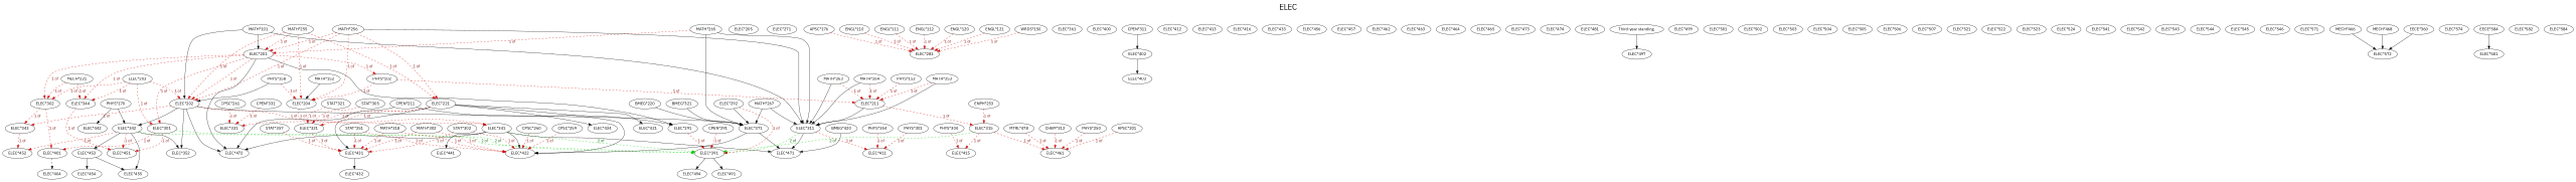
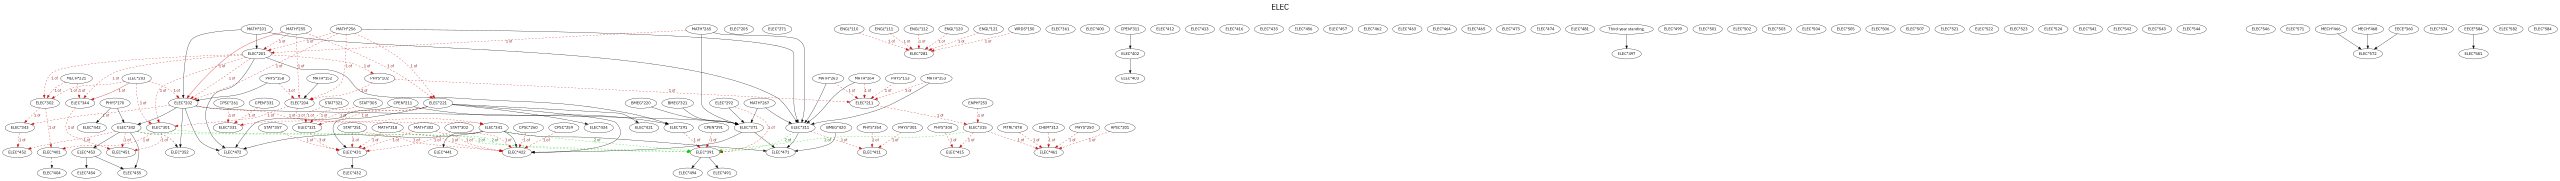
  digraph {
    fontname="IBM Plex Sans"
    fontsize=27
    label=ELEC
    labelloc=t
    node [fontname="IBM Plex Sans"]
    edge [fontname="IBM Plex Sans" style=dashed color=red3 fontcolor=firebrick4]
    "MATH*101"
    "ELEC*201"
    "ELEC*202"
    "ELEC*311"
    "ELEC*291"
    "ELEC*301"
    "ELEC*302"
    "ELEC*344"
    "ELEC*472"
    "PHYS*102"
    "ELEC*371"
    "ELEC*341"
    "ELEC*342"
    "ELEC*343"
    "ELEC*352"
    "ELEC*391"
    "ELEC*411"
    "ELEC*471"
    "ELEC*401"
    "ELEC*451"
    "ELEC*204"
    "ELEC*211"
    "ELEC*315"
    "MATH*255"
    "ELEC*221"
    "ELEC*321"
    "ELEC*331"
    "ELEC*421"
    "ELEC*422"
    "ELEC*431"
    "ELEC*434"
    "MATH*256"
    "MATH*265"
    "PHYS*158"
    "ELEC*441"
    "ELEC*452"
    "ELEC*453"
    "ELEC*455"
    "ELEC*203"
    "MATH*152"
    "ELEC*205"
    "MATH*263"
    "ELEC*415"
    "ELEC*461"
    "MATH*253"
    "PHYS*153"
    "MATH*264"
    "ELEC*432"
    "ELEC*271"
-   "APSC*176"
    "ELEC*281"
    "ENGL*110"
    "ENGL*111"
    "ENGL*112"
    "ENGL*120"
    "ENGL*121"
    "WRDS*150"
    "ELEC*491"
    "ELEC*494"
    "CPEN*211"
    "ELEC*292"
    "ELEC*404"
    "MECH*221"
    "MATH*267"
    "ENPH*253"
    "STAT*305"
    "STAT*321"
    "CPSC*261"
    "CPEN*331"
    "PHYS*170"
    "ELEC*442"
    "ELEC*454"
    "ELEC*361"
    "BMEG*220"
    "BMEG*321"
    "CPEN*291"
    "ELEC*400"
    "CPEN*311"
    "ELEC*402"
    "ELEC*403"
    "PHYS*301"
    "PHYS*354"
    "ELEC*412"
    "ELEC*413"
    "PHYS*304"
    "ELEC*416"
    "CPSC*260"
    "CPSC*259"
    "STAT*251"
    "MATH*318"
    "MATH*302"
    "STAT*302"
    "STAT*357"
    "ELEC*433"
    "ELEC*456"
    "ELEC*457"
    "CHEM*312"
    "PHYS*250"
    "APSC*201"
    "MTRL*478"
    "ELEC*462"
    "ELEC*463"
    "ELEC*464"
    "ELEC*465"
    "BMEG*420"
    "ELEC*473"
    "ELEC*474"
    "ELEC*481"
    "Third-year standing."
    "ELEC*497"
    "ELEC*499"
    "ELEC*501"
    "ELEC*502"
    "ELEC*503"
    "ELEC*504"
    "ELEC*505"
    "ELEC*506"
    "ELEC*507"
    "ELEC*521"
    "ELEC*522"
    "ELEC*523"
    "ELEC*524"
    "ELEC*541"
    "ELEC*542"
    "ELEC*543"
    "ELEC*544"
-   "ELEC*545"
    "ELEC*546"
    "ELEC*571"
    "MECH*466"
    "ELEC*572"
    "MECH*468"
    "EECE*360"
    "ELEC*574"
    "EECE*584"
    "ELEC*581"
    "ELEC*582"
    "ELEC*584"
    "MATH*101" -> "ELEC*201" [style=solid color="" fontcolor=""]
    "MATH*101" -> "ELEC*202" [style="" color="" fontcolor=""]
    "MATH*101" -> "ELEC*311" [style="" color="" fontcolor=""]
    "ELEC*201" -> "ELEC*202" [label="1 of"]
    "ELEC*201" -> "ELEC*291" [style="" color="" fontcolor=""]
    "ELEC*201" -> "ELEC*301" [label="1 of"]
    "ELEC*201" -> "ELEC*302" [label="1 of"]
    "ELEC*201" -> "ELEC*344" [label="1 of"]
    "ELEC*201" -> "ELEC*472" [style="" color="" fontcolor=""]
    "ELEC*201" -> "PHYS*102" [label="1 of"]
    "ELEC*202" -> "ELEC*472" [style="" color="" fontcolor=""]
    "ELEC*202" -> "ELEC*371" [style="" color="" fontcolor=""]
    "ELEC*202" -> "ELEC*341" [label="1 of"]
    "ELEC*202" -> "ELEC*342" [style="" color="" fontcolor=""]
    "ELEC*202" -> "ELEC*343" [label="1 of"]
    "ELEC*202" -> "ELEC*352" [style="" color="" fontcolor=""]
    "ELEC*311" -> "ELEC*391" [color=green3 fontcolor=darkgreen label="2 of"]
    "ELEC*311" -> "ELEC*411" [label="1 of"]
    "ELEC*311" -> "ELEC*471" [style="" color="" fontcolor=""]
    "ELEC*291" -> "ELEC*391" [label="1 of"]
    "ELEC*301" -> "ELEC*391" [color=green3 fontcolor=darkgreen label="2 of"]
    "ELEC*301" -> "ELEC*401" [label="1 of"]
    "ELEC*301" -> "ELEC*451" [label="1 of"]
    "ELEC*302" -> "ELEC*343" [label="1 of"]
    "ELEC*302" -> "ELEC*401" [label="1 of"]
    "ELEC*344" -> "ELEC*451" [label="1 of"]
    "PHYS*102" -> "ELEC*204" [label="1 of"]
    "PHYS*102" -> "ELEC*211" [label="1 of"]
    "ELEC*371" -> "ELEC*471" [style="" color="" fontcolor=""]
    "ELEC*371" -> "ELEC*422" [style="" color="" fontcolor=""]
    "ELEC*341" -> "ELEC*472" [style="" color="" fontcolor=""]
    "ELEC*341" -> "ELEC*391" [color=green3 fontcolor=darkgreen label="2 of"]
    "ELEC*341" -> "ELEC*471" [style="" color="" fontcolor=""]
    "ELEC*341" -> "ELEC*422" [style="" color="" fontcolor=""]
    "ELEC*341" -> "ELEC*441" [style=solid color="" fontcolor=""]
-   "ELEC*342" -> "ELEC*352" [style="" color="" fontcolor=""]
+   "ELEC*342" -> "ELEC*352" [color="" fontcolor=""]
    "ELEC*342" -> "ELEC*391" [color=green3 fontcolor=darkgreen label="2 of"]
    "ELEC*342" -> "ELEC*451" [label="1 of"]
    "ELEC*342" -> "ELEC*452" [label="1 of"]
    "ELEC*342" -> "ELEC*453" [style=solid color="" fontcolor=""]
    "ELEC*342" -> "ELEC*455" [style="" color="" fontcolor=""]
    "ELEC*343" -> "ELEC*452" [label="1 of"]
    "ELEC*391" -> "ELEC*491" [style=solid color="" fontcolor=""]
    "ELEC*391" -> "ELEC*494" [style=solid color="" fontcolor=""]
    "ELEC*401" -> "ELEC*404" [color="" fontcolor=""]
+   "ELEC*204" -> "ELEC*301" [label="1 of"]
    "ELEC*204" -> "ELEC*341" [label="1 of"]
-   "ELEC*211" -> "ELEC*311" [style=solid color="" fontcolor=""]
    "ELEC*211" -> "ELEC*315" [label="1 of"]
    "ELEC*315" -> "ELEC*391" [color=green3 fontcolor=darkgreen label="2 of"]
    "ELEC*315" -> "ELEC*415" [label="1 of"]
    "ELEC*315" -> "ELEC*461" [label="1 of"]
    "MATH*255" -> "ELEC*201" [label="1 of"]
-   "MATH*255" -> "ELEC*202" [label="1 of"]
+   "MATH*255" -> "ELEC*202" [label="1 of" style=solid]
    "MATH*255" -> "ELEC*204" [label="1 of"]
    "MATH*255" -> "ELEC*221" [label="1 of"]
    "ELEC*221" -> "ELEC*321" [label="1 of"]
    "ELEC*221" -> "ELEC*331" [label="1 of"]
    "ELEC*221" -> "ELEC*421" [style=solid color="" fontcolor=""]
    "ELEC*221" -> "ELEC*422" [style="" color="" fontcolor=""]
    "ELEC*221" -> "ELEC*431" [style=solid color="" fontcolor=""]
    "ELEC*221" -> "ELEC*434" [style=solid color="" fontcolor=""]
    "ELEC*321" -> "ELEC*431" [label="3 of"]
    "ELEC*431" -> "ELEC*432" [style=solid color="" fontcolor=""]
    "MATH*256" -> "ELEC*201" [label="1 of"]
    "MATH*256" -> "ELEC*202" [label="1 of"]
    "MATH*256" -> "ELEC*311" [style="" color="" fontcolor=""]
    "MATH*256" -> "ELEC*204" [label="1 of"]
    "MATH*256" -> "ELEC*221" [label="1 of"]
    "MATH*265" -> "ELEC*201" [label="1 of"]
    "MATH*265" -> "ELEC*311" [style="" color="" fontcolor=""]
    "MATH*265" -> "ELEC*371" [style="" color="" fontcolor=""]
    "PHYS*158" -> "ELEC*202" [style="" color="" fontcolor=""]
    "PHYS*158" -> "ELEC*204" [label="1 of"]
    "ELEC*453" -> "ELEC*455" [style="" color="" fontcolor=""]
    "ELEC*453" -> "ELEC*454" [style=solid color="" fontcolor=""]
    "ELEC*203" -> "ELEC*202" [label="1 of"]
    "ELEC*203" -> "ELEC*301" [label="1 of"]
    "ELEC*203" -> "ELEC*302" [label="1 of"]
-   "ELEC*203" -> "ELEC*344" [label="1 of"]
+   "ELEC*203" -> "ELEC*344" [label="1 of" style=solid]
    "MATH*152" -> "ELEC*204" [style=solid color="" fontcolor=""]
    "MATH*263" -> "ELEC*311" [style="" color="" fontcolor=""]
    "MATH*263" -> "ELEC*211" [label="1 of"]
    "MATH*253" -> "ELEC*311" [style="" color="" fontcolor=""]
    "MATH*253" -> "ELEC*211" [label="1 of"]
    "PHYS*153" -> "ELEC*211" [label="1 of"]
    "MATH*264" -> "ELEC*311" [style="" color="" fontcolor=""]
    "MATH*264" -> "ELEC*211" [label="1 of"]
-   "APSC*176" -> "ELEC*281" [label="1 of"]
    "ENGL*110" -> "ELEC*281" [label="1 of"]
    "ENGL*111" -> "ELEC*281" [label="1 of"]
    "ENGL*112" -> "ELEC*281" [label="1 of"]
    "ENGL*120" -> "ELEC*281" [label="1 of"]
    "ENGL*121" -> "ELEC*281" [label="1 of"]
    "WRDS*150" -> "ELEC*281" [label="1 of"]
    "CPEN*211" -> "ELEC*291" [style="" color="" fontcolor=""]
    "CPEN*211" -> "ELEC*472" [style="" color="" fontcolor=""]
    "ELEC*292" -> "ELEC*371" [style="" color="" fontcolor=""]
    "ELEC*292" -> "ELEC*391" [label="1 of"]
    "MECH*221" -> "ELEC*302" [label="1 of"]
    "MECH*221" -> "ELEC*344" [label="1 of"]
    "MATH*267" -> "ELEC*311" [style="" color="" fontcolor=""]
    "MATH*267" -> "ELEC*371" [style="" color="" fontcolor=""]
    "ENPH*253" -> "ELEC*315" [label="1 of"]
    "STAT*305" -> "ELEC*321" [label="1 of"]
    "STAT*321" -> "ELEC*321" [label="1 of"]
    "CPSC*261" -> "ELEC*331" [label="1 of"]
    "CPEN*331" -> "ELEC*331" [label="1 of"]
    "PHYS*170" -> "ELEC*342" [style="" color="" fontcolor=""]
    "PHYS*170" -> "ELEC*442" [style=solid color="" fontcolor=""]
    "BMEG*220" -> "ELEC*371" [style="" color="" fontcolor=""]
    "BMEG*321" -> "ELEC*371" [style="" color="" fontcolor=""]
    "CPEN*291" -> "ELEC*391" [label="1 of"]
    "CPEN*311" -> "ELEC*402" [style=solid color="" fontcolor=""]
    "ELEC*402" -> "ELEC*403" [style=solid color="" fontcolor=""]
    "PHYS*301" -> "ELEC*411" [label="1 of"]
    "PHYS*354" -> "ELEC*411" [label="1 of"]
    "PHYS*304" -> "ELEC*415" [label="1 of"]
    "CPSC*260" -> "ELEC*422" [label="1 of"]
    "CPSC*259" -> "ELEC*422" [label="1 of"]
    "STAT*251" -> "ELEC*422" [label="1 of"]
    "STAT*251" -> "ELEC*431" [label="1 of"]
    "MATH*318" -> "ELEC*422" [label="1 of"]
    "MATH*318" -> "ELEC*431" [label="1 of"]
    "MATH*302" -> "ELEC*422" [label="1 of"]
    "MATH*302" -> "ELEC*431" [label="1 of"]
    "STAT*302" -> "ELEC*422" [label="1 of"]
    "STAT*302" -> "ELEC*431" [label="1 of"]
    "STAT*357" -> "ELEC*431" [label="1 of"]
    "CHEM*312" -> "ELEC*461" [label="1 of"]
    "PHYS*250" -> "ELEC*461" [label="1 of"]
    "APSC*201" -> "ELEC*461" [label="1 of"]
    "MTRL*478" -> "ELEC*461" [label="1 of"]
    "BMEG*420" -> "ELEC*471" [style="" color="" fontcolor=""]
    "Third-year standing." -> "ELEC*497" [style=solid color="" fontcolor=""]
    "MECH*466" -> "ELEC*572" [style=solid color="" fontcolor=""]
    "MECH*468" -> "ELEC*572" [style=solid color="" fontcolor=""]
    "EECE*360" -> "ELEC*572" [style=solid color="" fontcolor=""]
    "EECE*584" -> "ELEC*581" [style=solid color="" fontcolor=""]
  }
